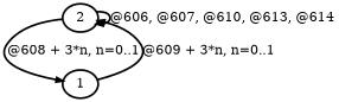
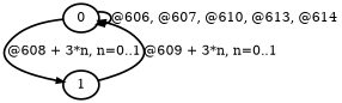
  digraph {
    node [fontsize=20 penwidth=3 shape=oval style=rounded]
    edge [arrowsize=1 color=black fontsize=20 penwidth=3 style=bold]
-   0 [label=2]
+   0
    1
    0 -> 0 [label="@606, @607, @610, @613, @614"]
    0 -> 1 [label="@608 + 3*n, n=0..1"]
    1 -> 0 [label="@609 + 3*n, n=0..1"]
  }
